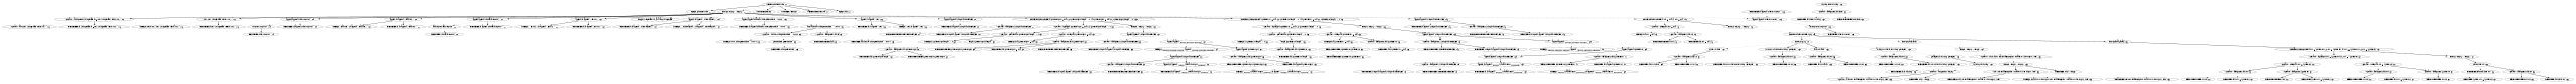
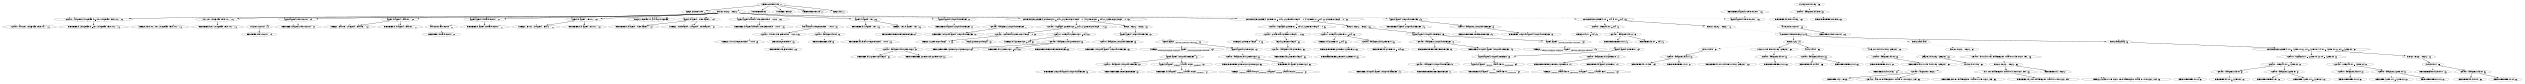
  digraph {
    edge [style=bold]
    n1 [label=<(METHOD,endTestSuite)<SUB>117</SUB>>]
    n2 [label=<(PARAM,this)<SUB>117</SUB>>]
    n3 [label=<(PARAM,JUnitTest suite)<SUB>117</SUB>>]
    n4 [label=<(BLOCK,&lt;empty&gt;,&lt;empty&gt;)<SUB>117</SUB>>]
    n5 [label=<(MODIFIER,PUBLIC)>]
    n6 [label=<(MODIFIER,VIRTUAL)>]
    n7 [label=<(METHOD_RETURN,void)<SUB>117</SUB>>]
    n8 [label=<(LOCAL,StringBuffer sb: java.lang.StringBuffer)>]
    n9 [label=<(&lt;operator&gt;.assignment,StringBuffer sb = new StringBuffer(&quot;Tests run: &quot;))<SUB>118</SUB>>]
    n10 [label=<(&lt;init&gt;,new StringBuffer(&quot;Tests run: &quot;))<SUB>118</SUB>>]
    n11 [label=<(append,append(suite.runCount()))<SUB>119</SUB>>]
    n12 [label=<(append,sb.append(&quot;, Failures: &quot;))<SUB>120</SUB>>]
    n13 [label=<(append,append(suite.failureCount()))<SUB>121</SUB>>]
    n14 [label=<(append,sb.append(&quot;, Errors: &quot;))<SUB>122</SUB>>]
    n15 [label=<(append,append(suite.errorCount()))<SUB>123</SUB>>]
    n16 [label=<(append,sb.append(&quot;, Time elapsed: &quot;))<SUB>124</SUB>>]
    n17 [label=<(append,append(nf.format(suite.getRunTime() / 1000.0)))<SUB>125</SUB>>]
    n18 [label=<(append,sb.append(&quot; sec&quot;))<SUB>126</SUB>>]
    n19 [label=<(append,append(StringUtils.LINE_SEP))<SUB>127</SUB>>]
    n20 [label=<(CONTROL_STRUCTURE,if (systemOutput != null &amp;&amp; systemOutput.length() &gt; 0),if (systemOutput != null &amp;&amp; systemOutput.length() &gt; 0))<SUB>130</SUB>>]
    n21 [label=<(CONTROL_STRUCTURE,if (systemError != null &amp;&amp; systemError.length() &gt; 0),if (systemError != null &amp;&amp; systemError.length() &gt; 0))<SUB>138</SUB>>]
    n22 [label=<(append,append(StringUtils.LINE_SEP))<SUB>146</SUB>>]
    n23 [label=<(CONTROL_STRUCTURE,if (out != null),if (out != null))<SUB>148</SUB>>]
    n24 [label=<(IDENTIFIER,sb,StringBuffer sb = new StringBuffer(&quot;Tests run: &quot;))<SUB>118</SUB>>]
    n25 [label=<(&lt;operator&gt;.alloc,new StringBuffer(&quot;Tests run: &quot;))<SUB>118</SUB>>]
    n26 [label=<(IDENTIFIER,sb,new StringBuffer(&quot;Tests run: &quot;))<SUB>118</SUB>>]
    n27 [label=<(LITERAL,&quot;Tests run: &quot;,new StringBuffer(&quot;Tests run: &quot;))<SUB>118</SUB>>]
    n28 [label=<(IDENTIFIER,sb,append(suite.runCount()))<SUB>119</SUB>>]
    n29 [label=<(runCount,runCount())<SUB>119</SUB>>]
    n30 [label=<(IDENTIFIER,sb,sb.append(&quot;, Failures: &quot;))<SUB>120</SUB>>]
    n31 [label=<(LITERAL,&quot;, Failures: &quot;,sb.append(&quot;, Failures: &quot;))<SUB>120</SUB>>]
    n32 [label=<(IDENTIFIER,sb,append(suite.failureCount()))<SUB>121</SUB>>]
    n33 [label=<(failureCount,failureCount())<SUB>121</SUB>>]
    n34 [label=<(IDENTIFIER,sb,sb.append(&quot;, Errors: &quot;))<SUB>122</SUB>>]
    n35 [label=<(LITERAL,&quot;, Errors: &quot;,sb.append(&quot;, Errors: &quot;))<SUB>122</SUB>>]
    n36 [label=<(errorCount,errorCount())<SUB>123</SUB>>]
    n37 [label=<(IDENTIFIER,sb,sb.append(&quot;, Time elapsed: &quot;))<SUB>124</SUB>>]
    n38 [label=<(LITERAL,&quot;, Time elapsed: &quot;,sb.append(&quot;, Time elapsed: &quot;))<SUB>124</SUB>>]
    n39 [label=<(IDENTIFIER,sb,append(nf.format(suite.getRunTime() / 1000.0)))<SUB>125</SUB>>]
    n40 [label=<(format,format(suite.getRunTime() / 1000.0))<SUB>125</SUB>>]
    n41 [label=<(IDENTIFIER,sb,sb.append(&quot; sec&quot;))<SUB>126</SUB>>]
    n42 [label=<(LITERAL,&quot; sec&quot;,sb.append(&quot; sec&quot;))<SUB>126</SUB>>]
    n43 [label=<(IDENTIFIER,sb,append(StringUtils.LINE_SEP))<SUB>127</SUB>>]
    n44 [label=<(&lt;operator&gt;.fieldAccess,StringUtils.LINE_SEP)<SUB>127</SUB>>]
    n45 [label=<(&lt;operator&gt;.logicalAnd,systemOutput != null &amp;&amp; systemOutput.length() &gt; 0)<SUB>130</SUB>>]
    n46 [label=<(BLOCK,&lt;empty&gt;,&lt;empty&gt;)<SUB>130</SUB>>]
    n47 [label=<(&lt;operator&gt;.logicalAnd,systemError != null &amp;&amp; systemError.length() &gt; 0)<SUB>138</SUB>>]
    n48 [label=<(BLOCK,&lt;empty&gt;,&lt;empty&gt;)<SUB>138</SUB>>]
    n49 [label=<(IDENTIFIER,sb,append(StringUtils.LINE_SEP))<SUB>146</SUB>>]
    n50 [label=<(&lt;operator&gt;.fieldAccess,StringUtils.LINE_SEP)<SUB>146</SUB>>]
    n51 [label=<(&lt;operator&gt;.notEquals,out != null)<SUB>148</SUB>>]
    n52 [label=<(BLOCK,&lt;empty&gt;,&lt;empty&gt;)<SUB>148</SUB>>]
    n53 [label=<(IDENTIFIER,suite,runCount())<SUB>119</SUB>>]
    n54 [label=<(IDENTIFIER,suite,failureCount())<SUB>121</SUB>>]
    n55 [label=<(IDENTIFIER,sb,append(suite.errorCount()))<SUB>123</SUB>>]
    n56 [label=<(IDENTIFIER,suite,errorCount())<SUB>123</SUB>>]
    n57 [label=<(&lt;operator&gt;.fieldAccess,this.nf)<SUB>125</SUB>>]
    n58 [label=<(&lt;operator&gt;.division,suite.getRunTime() / 1000.0)<SUB>125</SUB>>]
    n59 [label=<(IDENTIFIER,this,format(suite.getRunTime() / 1000.0))<SUB>125</SUB>>]
    n60 [label=<(FIELD_IDENTIFIER,nf,nf)<SUB>125</SUB>>]
    n61 [label=<(getRunTime,getRunTime())<SUB>125</SUB>>]
    n62 [label=<(LITERAL,1000.0,suite.getRunTime() / 1000.0)<SUB>125</SUB>>]
    n63 [label=<(IDENTIFIER,suite,getRunTime())<SUB>125</SUB>>]
    n64 [label=<(IDENTIFIER,StringUtils,append(StringUtils.LINE_SEP))<SUB>127</SUB>>]
    n65 [label=<(FIELD_IDENTIFIER,LINE_SEP,LINE_SEP)<SUB>127</SUB>>]
    n66 [label=<(&lt;operator&gt;.notEquals,systemOutput != null)<SUB>130</SUB>>]
    n67 [label=<(&lt;operator&gt;.greaterThan,systemOutput.length() &gt; 0)<SUB>130</SUB>>]
    n68 [label=<(append,append(StringUtils.LINE_SEP))<SUB>131</SUB>>]
    n69 [label=<(&lt;operator&gt;.fieldAccess,this.systemOutput)<SUB>130</SUB>>]
    n70 [label=<(LITERAL,null,systemOutput != null)<SUB>130</SUB>>]
    n71 [label=<(length,systemOutput.length())<SUB>130</SUB>>]
    n72 [label=<(LITERAL,0,systemOutput.length() &gt; 0)<SUB>130</SUB>>]
    n73 [label=<(IDENTIFIER,this,systemOutput != null)<SUB>130</SUB>>]
    n74 [label=<(FIELD_IDENTIFIER,systemOutput,systemOutput)<SUB>130</SUB>>]
    n75 [label=<(&lt;operator&gt;.fieldAccess,this.systemOutput)<SUB>130</SUB>>]
    n76 [label=<(IDENTIFIER,this,systemOutput.length())<SUB>130</SUB>>]
    n77 [label=<(FIELD_IDENTIFIER,systemOutput,systemOutput)<SUB>130</SUB>>]
    n78 [label=<(append,append(&quot;------------- ---------------- ---------------&quot;))<SUB>131</SUB>>]
    n79 [label=<(&lt;operator&gt;.fieldAccess,StringUtils.LINE_SEP)<SUB>135</SUB>>]
    n80 [label=<(append,append(systemOutput))<SUB>131</SUB>>]
    n81 [label=<(LITERAL,&quot;------------- ---------------- ---------------&quot;,append(&quot;------------- ---------------- ---------------&quot;))<SUB>134</SUB>>]
    n82 [label=<(IDENTIFIER,StringUtils,append(StringUtils.LINE_SEP))<SUB>135</SUB>>]
    n83 [label=<(FIELD_IDENTIFIER,LINE_SEP,LINE_SEP)<SUB>135</SUB>>]
    n84 [label=<(append,append(StringUtils.LINE_SEP))<SUB>131</SUB>>]
    n85 [label=<(&lt;operator&gt;.fieldAccess,this.systemOutput)<SUB>133</SUB>>]
    n86 [label=<(append,sb.append(&quot;------------- Standard Output ---------------&quot;))<SUB>131</SUB>>]
    n87 [label=<(&lt;operator&gt;.fieldAccess,StringUtils.LINE_SEP)<SUB>132</SUB>>]
    n88 [label=<(IDENTIFIER,this,append(systemOutput))<SUB>133</SUB>>]
    n89 [label=<(FIELD_IDENTIFIER,systemOutput,systemOutput)<SUB>133</SUB>>]
    n90 [label=<(IDENTIFIER,sb,sb.append(&quot;------------- Standard Output ---------------&quot;))<SUB>131</SUB>>]
    n91 [label=<(LITERAL,&quot;------------- Standard Output ---------------&quot;,sb.append(&quot;------------- Standard Output ---------------&quot;))<SUB>131</SUB>>]
    n92 [label=<(IDENTIFIER,StringUtils,append(StringUtils.LINE_SEP))<SUB>132</SUB>>]
    n93 [label=<(FIELD_IDENTIFIER,LINE_SEP,LINE_SEP)<SUB>132</SUB>>]
    n94 [label=<(&lt;operator&gt;.notEquals,systemError != null)<SUB>138</SUB>>]
    n95 [label=<(&lt;operator&gt;.greaterThan,systemError.length() &gt; 0)<SUB>138</SUB>>]
    n96 [label=<(append,append(StringUtils.LINE_SEP))<SUB>139</SUB>>]
    n97 [label=<(&lt;operator&gt;.fieldAccess,this.systemError)<SUB>138</SUB>>]
    n98 [label=<(LITERAL,null,systemError != null)<SUB>138</SUB>>]
    n99 [label=<(length,systemError.length())<SUB>138</SUB>>]
    n100 [label=<(LITERAL,0,systemError.length() &gt; 0)<SUB>138</SUB>>]
    n101 [label=<(IDENTIFIER,this,systemError != null)<SUB>138</SUB>>]
    n102 [label=<(FIELD_IDENTIFIER,systemError,systemError)<SUB>138</SUB>>]
    n103 [label=<(&lt;operator&gt;.fieldAccess,this.systemError)<SUB>138</SUB>>]
    n104 [label=<(IDENTIFIER,this,systemError.length())<SUB>138</SUB>>]
    n105 [label=<(FIELD_IDENTIFIER,systemError,systemError)<SUB>138</SUB>>]
    n106 [label=<(append,append(&quot;------------- ---------------- ---------------&quot;))<SUB>139</SUB>>]
    n107 [label=<(&lt;operator&gt;.fieldAccess,StringUtils.LINE_SEP)<SUB>143</SUB>>]
    n108 [label=<(append,append(systemError))<SUB>139</SUB>>]
    n109 [label=<(LITERAL,&quot;------------- ---------------- ---------------&quot;,append(&quot;------------- ---------------- ---------------&quot;))<SUB>142</SUB>>]
    n110 [label=<(IDENTIFIER,StringUtils,append(StringUtils.LINE_SEP))<SUB>143</SUB>>]
    n111 [label=<(FIELD_IDENTIFIER,LINE_SEP,LINE_SEP)<SUB>143</SUB>>]
    n112 [label=<(append,append(StringUtils.LINE_SEP))<SUB>139</SUB>>]
    n113 [label=<(&lt;operator&gt;.fieldAccess,this.systemError)<SUB>141</SUB>>]
    n114 [label=<(append,sb.append(&quot;------------- Standard Error -----------------&quot;))<SUB>139</SUB>>]
    n115 [label=<(&lt;operator&gt;.fieldAccess,StringUtils.LINE_SEP)<SUB>140</SUB>>]
    n116 [label=<(IDENTIFIER,this,append(systemError))<SUB>141</SUB>>]
    n117 [label=<(FIELD_IDENTIFIER,systemError,systemError)<SUB>141</SUB>>]
    n118 [label=<(IDENTIFIER,sb,sb.append(&quot;------------- Standard Error -----------------&quot;))<SUB>139</SUB>>]
    n119 [label=<(LITERAL,&quot;------------- Standard Error -----------------&quot;,sb.append(&quot;------------- Standard Error -----------------&quot;))<SUB>139</SUB>>]
    n120 [label=<(IDENTIFIER,StringUtils,append(StringUtils.LINE_SEP))<SUB>140</SUB>>]
    n121 [label=<(FIELD_IDENTIFIER,LINE_SEP,LINE_SEP)<SUB>140</SUB>>]
    n122 [label=<(IDENTIFIER,StringUtils,append(StringUtils.LINE_SEP))<SUB>146</SUB>>]
    n123 [label=<(FIELD_IDENTIFIER,LINE_SEP,LINE_SEP)<SUB>146</SUB>>]
    n124 [label=<(&lt;operator&gt;.fieldAccess,this.out)<SUB>148</SUB>>]
    n125 [label=<(LITERAL,null,out != null)<SUB>148</SUB>>]
    n126 [label=<(CONTROL_STRUCTURE,try,try)<SUB>149</SUB>>]
    n127 [label=<(IDENTIFIER,this,out != null)<SUB>148</SUB>>]
    n128 [label=<(FIELD_IDENTIFIER,out,out)<SUB>148</SUB>>]
    n129 [label=<(BLOCK,try,try)<SUB>149</SUB>>]
    n130 [label=<(BLOCK,catch,catch)>]
    n131 [label=<(BLOCK,finally,finally)<SUB>156</SUB>>]
    n132 [label=<(write,out.write(sb.toString().getBytes()))<SUB>150</SUB>>]
    n133 [label=<(close,wri.close())<SUB>151</SUB>>]
    n134 [label=<(write,out.write(inner.toString().getBytes()))<SUB>152</SUB>>]
    n135 [label=<(flush,out.flush())<SUB>153</SUB>>]
    n136 [label=<(BLOCK,&lt;empty&gt;,&lt;empty&gt;)<SUB>154</SUB>>]
    n137 [label=<(CONTROL_STRUCTURE,if (out != System.out &amp;&amp; out != System.err),if (out != System.out &amp;&amp; out != System.err))<SUB>157</SUB>>]
    n138 [label=<(&lt;operator&gt;.fieldAccess,this.out)<SUB>150</SUB>>]
    n139 [label=<(getBytes,sb.toString().getBytes())<SUB>150</SUB>>]
    n140 [label=<(&lt;operator&gt;.fieldAccess,this.wri)<SUB>151</SUB>>]
    n141 [label=<(&lt;operator&gt;.fieldAccess,this.out)<SUB>152</SUB>>]
    n142 [label=<(&lt;operator&gt;.fieldAccess,this.out)<SUB>153</SUB>>]
    n143 [label=<(IDENTIFIER,this,out.write(sb.toString().getBytes()))<SUB>150</SUB>>]
    n144 [label=<(FIELD_IDENTIFIER,out,out)<SUB>150</SUB>>]
    n145 [label=<(toString,sb.toString())<SUB>150</SUB>>]
    n146 [label=<(IDENTIFIER,sb,sb.toString())<SUB>150</SUB>>]
    n147 [label=<(IDENTIFIER,this,wri.close())<SUB>159</SUB>>]
    n148 [label=<(FIELD_IDENTIFIER,wri,wri)<SUB>151</SUB>>]
    n149 [label=<(IDENTIFIER,this,out.write(inner.toString().getBytes()))<SUB>152</SUB>>]
    n150 [label=<(FIELD_IDENTIFIER,out,out)<SUB>152</SUB>>]
    n151 [label=<(toString,inner.toString())<SUB>152</SUB>>]
    n152 [label=<(&lt;operator&gt;.fieldAccess,this.inner)<SUB>152</SUB>>]
    n153 [label=<(IDENTIFIER,this,inner.toString())<SUB>152</SUB>>]
    n154 [label=<(FIELD_IDENTIFIER,inner,inner)<SUB>152</SUB>>]
    n155 [label=<(IDENTIFIER,this,out.flush())<SUB>153</SUB>>]
    n156 [label=<(FIELD_IDENTIFIER,out,out)<SUB>153</SUB>>]
    n157 [label=<(&lt;operator&gt;.throw,throw new BuildException(&quot;Unable to write output&quot;, ioex);)<SUB>155</SUB>>]
    n158 [label=<(BLOCK,&lt;empty&gt;,&lt;empty&gt;)<SUB>155</SUB>>]
    n159 [label=<(&lt;operator&gt;.assignment,&lt;empty&gt;)>]
    n160 [label=<(&lt;init&gt;,new BuildException(&quot;Unable to write output&quot;, ioex))<SUB>155</SUB>>]
    n161 [label=<(IDENTIFIER,$obj7,&lt;empty&gt;)>]
    n162 [label=<(IDENTIFIER,$obj7,&lt;empty&gt;)>]
    n163 [label=<(&lt;operator&gt;.alloc,new BuildException(&quot;Unable to write output&quot;, ioex))<SUB>155</SUB>>]
    n164 [label=<(IDENTIFIER,$obj7,new BuildException(&quot;Unable to write output&quot;, ioex))>]
    n165 [label=<(LITERAL,&quot;Unable to write output&quot;,new BuildException(&quot;Unable to write output&quot;, ioex))<SUB>155</SUB>>]
    n166 [label=<(IDENTIFIER,ioex,new BuildException(&quot;Unable to write output&quot;, ioex))<SUB>155</SUB>>]
    n167 [label=<(&lt;operator&gt;.logicalAnd,out != System.out &amp;&amp; out != System.err)<SUB>157</SUB>>]
    n168 [label=<(BLOCK,&lt;empty&gt;,&lt;empty&gt;)<SUB>157</SUB>>]
    n169 [label=<(&lt;operator&gt;.notEquals,out != System.out)<SUB>157</SUB>>]
    n170 [label=<(&lt;operator&gt;.notEquals,out != System.err)<SUB>157</SUB>>]
    n171 [label=<(close,close(out))<SUB>158</SUB>>]
    n172 [label=<(&lt;operator&gt;.fieldAccess,this.out)<SUB>157</SUB>>]
    n173 [label=<(&lt;operator&gt;.fieldAccess,System.out)<SUB>157</SUB>>]
    n174 [label=<(&lt;operator&gt;.fieldAccess,this.out)<SUB>157</SUB>>]
    n175 [label=<(&lt;operator&gt;.fieldAccess,System.err)<SUB>157</SUB>>]
-   n176 [label=<(IDENTIFIER,this,out != System.out)<SUB>157</SUB>>]
    n177 [label=<(FIELD_IDENTIFIER,out,out)<SUB>157</SUB>>]
    n178 [label=<(IDENTIFIER,System,out != System.out)<SUB>157</SUB>>]
    n179 [label=<(FIELD_IDENTIFIER,out,out)<SUB>157</SUB>>]
    n180 [label=<(IDENTIFIER,this,out != System.err)<SUB>157</SUB>>]
    n181 [label=<(FIELD_IDENTIFIER,out,out)<SUB>157</SUB>>]
    n182 [label=<(IDENTIFIER,System,out != System.err)<SUB>157</SUB>>]
    n183 [label=<(FIELD_IDENTIFIER,err,err)<SUB>157</SUB>>]
    n184 [label=<(IDENTIFIER,FileUtils,close(out))<SUB>158</SUB>>]
    n185 [label=<(&lt;operator&gt;.fieldAccess,this.out)<SUB>158</SUB>>]
    n186 [label=<(IDENTIFIER,this,close(out))<SUB>158</SUB>>]
    n187 [label=<(FIELD_IDENTIFIER,out,out)<SUB>158</SUB>>]
    n1 -> n2
    n1 -> n3
    n1 -> n4 [style=dotted]
    n1 -> n5
    n1 -> n6
    n1 -> n7
    n4 -> n8 [style=dotted]
    n4 -> n9
    n4 -> n10
    n4 -> n11
    n4 -> n12 [style=dotted]
    n4 -> n13
    n4 -> n14
    n4 -> n15 [style=dotted]
    n4 -> n16 [style=dotted]
    n4 -> n17 [style=dotted]
    n4 -> n18
    n4 -> n19 [style=dotted]
    n4 -> n20 [style=dotted]
    n4 -> n21
    n4 -> n22 [style=dotted]
    n4 -> n23 [style=dotted]
    n9 -> n24
    n9 -> n25 [style=dotted]
    n10 -> n26
    n10 -> n27 [style=dotted]
    n11 -> n28 [style=dotted]
    n11 -> n29 [style=dotted]
    n12 -> n30
    n12 -> n31
    n13 -> n32
    n13 -> n33 [style=dotted]
    n14 -> n34
    n14 -> n35
    n15 -> n36 [style=dotted]
    n16 -> n37
    n16 -> n38
    n17 -> n39
    n17 -> n40 [style=dotted]
    n18 -> n41
    n18 -> n42
    n19 -> n43 [style=dotted]
    n19 -> n44 [style=dotted]
    n20 -> n45
    n20 -> n46
    n21 -> n47 [style=dotted]
    n21 -> n48
    n22 -> n49 [style=dotted]
    n22 -> n50
    n23 -> n51 [style=dotted]
    n23 -> n52
    n29 -> n53
    n33 -> n54 [style=dotted]
    n36 -> n56
    n40 -> n57 [style=dotted]
    n40 -> n58
    n44 -> n64
    n44 -> n65 [style=dotted]
    n45 -> n66 [style=dotted]
    n45 -> n67
    n46 -> n68
    n47 -> n94 [style=dotted]
    n47 -> n95 [style=dotted]
    n48 -> n96
    n50 -> n122
    n50 -> n123 [style=dotted]
    n51 -> n124 [style=dotted]
    n51 -> n125 [style=dotted]
    n52 -> n126 [style=dotted]
    n55 -> n15 [style=dotted]
    n57 -> n59 [style=dotted]
    n57 -> n60 [style=dotted]
    n58 -> n61 [style=dotted]
    n58 -> n62 [style=dotted]
    n61 -> n63 [style=dotted]
    n66 -> n69 [style=dotted]
    n66 -> n70
    n67 -> n71 [style=dotted]
    n67 -> n72
    n68 -> n78 [style=dotted]
    n68 -> n79 [style=dotted]
    n69 -> n73
    n69 -> n74
    n71 -> n75 [style=dotted]
    n75 -> n76
    n75 -> n77
    n78 -> n80
    n78 -> n81 [style=dotted]
    n79 -> n82 [style=dotted]
    n79 -> n83 [style=dotted]
    n80 -> n84 [style=dotted]
    n80 -> n85 [style=dotted]
    n84 -> n86
    n84 -> n87
    n85 -> n88
    n85 -> n89 [style=dotted]
    n86 -> n90
    n86 -> n91 [style=dotted]
    n87 -> n92 [style=dotted]
    n87 -> n93 [style=dotted]
    n94 -> n97
    n94 -> n98
    n95 -> n99
    n95 -> n100 [style=dotted]
    n96 -> n106
    n96 -> n107
    n97 -> n101 [style=dotted]
    n97 -> n102 [style=dotted]
    n99 -> n103
    n103 -> n104 [style=dotted]
    n103 -> n105 [style=dotted]
    n106 -> n108 [style=dotted]
    n106 -> n109 [style=dotted]
    n107 -> n110
    n107 -> n111
    n108 -> n112
    n108 -> n113 [style=dotted]
    n112 -> n114
    n112 -> n115 [style=dotted]
    n113 -> n116 [style=dotted]
    n113 -> n117
    n114 -> n118 [style=dotted]
    n114 -> n119 [style=dotted]
    n115 -> n120 [style=dotted]
    n115 -> n121 [style=dotted]
    n124 -> n127
    n124 -> n128
    n126 -> n129
    n126 -> n130 [style=dotted]
    n126 -> n131
    n129 -> n132 [style=dotted]
    n129 -> n133 [style=dotted]
    n129 -> n134
    n129 -> n135
    n130 -> n136 [style=dotted]
    n131 -> n137
    n132 -> n138 [style=dotted]
    n132 -> n139 [style=dotted]
    n133 -> n140
    n134 -> n141
    n135 -> n142 [style=dotted]
    n136 -> n157 [style=dotted]
    n137 -> n167
    n137 -> n168
    n138 -> n143
    n138 -> n144 [style=dotted]
    n139 -> n145
    n140 -> n147
    n140 -> n148
    n141 -> n149 [style=dotted]
    n141 -> n150
    n142 -> n155
    n142 -> n156
    n145 -> n146 [style=dotted]
    n151 -> n152 [style=dotted]
    n152 -> n153 [style=dotted]
    n152 -> n154 [style=dotted]
    n157 -> n158 [style=dotted]
    n158 -> n159 [style=dotted]
    n158 -> n160
    n158 -> n161
    n159 -> n162
    n159 -> n163
    n160 -> n164
    n160 -> n165 [style=dotted]
    n160 -> n166 [style=dotted]
    n167 -> n169 [style=dotted]
    n167 -> n170 [style=dotted]
    n168 -> n171
    n169 -> n172 [style=dotted]
    n169 -> n173
    n170 -> n174
    n170 -> n175
    n171 -> n184 [style=dotted]
    n171 -> n185
-   n172 -> n176 [style=dotted]
    n172 -> n177
    n173 -> n178 [style=dotted]
    n173 -> n179
    n174 -> n180 [style=dotted]
    n174 -> n181 [style=dotted]
    n175 -> n182
    n175 -> n183
    n185 -> n186
    n185 -> n187
  }
